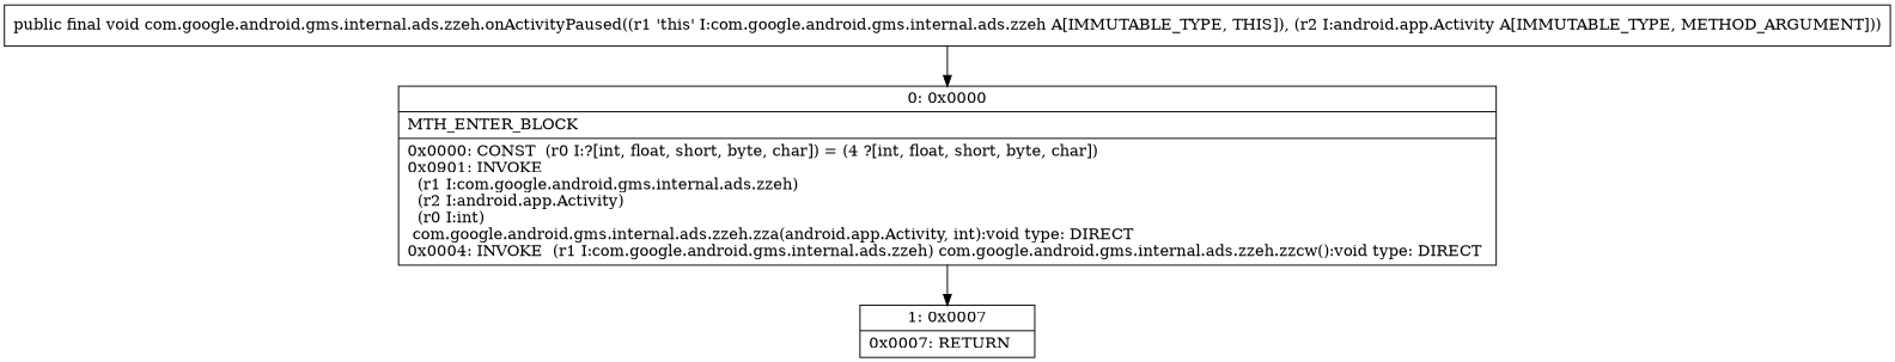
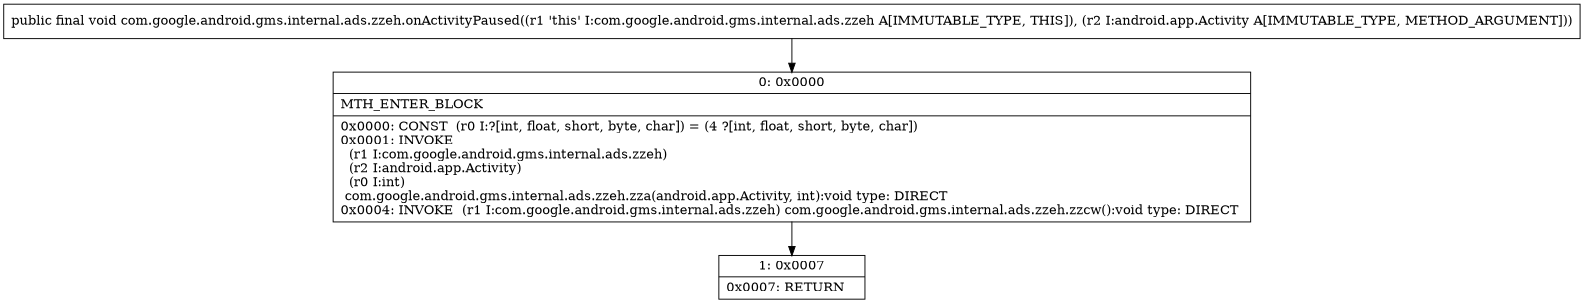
  digraph {
    node [shape=record]
-   n1 [label="{0\:\ 0x0000|MTH_ENTER_BLOCK\l|0x0000: CONST  (r0 I:?[int, float, short, byte, char]) = (4 ?[int, float, short, byte, char]) \l0x0901: INVOKE  \l  (r1 I:com.google.android.gms.internal.ads.zzeh)\l  (r2 I:android.app.Activity)\l  (r0 I:int)\l com.google.android.gms.internal.ads.zzeh.zza(android.app.Activity, int):void type: DIRECT \l0x0004: INVOKE  (r1 I:com.google.android.gms.internal.ads.zzeh) com.google.android.gms.internal.ads.zzeh.zzcw():void type: DIRECT \l}"]
+   n1 [label="{0\:\ 0x0000|MTH_ENTER_BLOCK\l|0x0000: CONST  (r0 I:?[int, float, short, byte, char]) = (4 ?[int, float, short, byte, char]) \l0x0001: INVOKE  \l  (r1 I:com.google.android.gms.internal.ads.zzeh)\l  (r2 I:android.app.Activity)\l  (r0 I:int)\l com.google.android.gms.internal.ads.zzeh.zza(android.app.Activity, int):void type: DIRECT \l0x0004: INVOKE  (r1 I:com.google.android.gms.internal.ads.zzeh) com.google.android.gms.internal.ads.zzeh.zzcw():void type: DIRECT \l}"]
    n2 [label="{1\:\ 0x0007|0x0007: RETURN   \l}"]
    n3 [label="{public final void com.google.android.gms.internal.ads.zzeh.onActivityPaused((r1 'this' I:com.google.android.gms.internal.ads.zzeh A[IMMUTABLE_TYPE, THIS]), (r2 I:android.app.Activity A[IMMUTABLE_TYPE, METHOD_ARGUMENT])) }"]
    n1 -> n2
    n3 -> n1
  }
